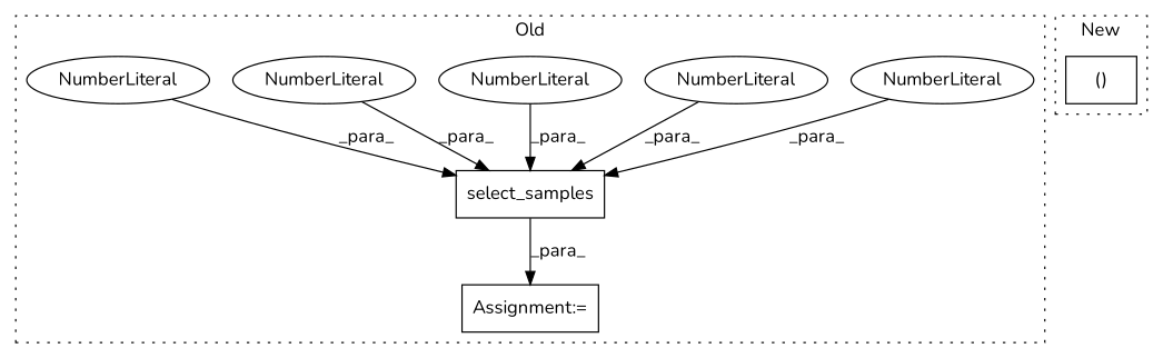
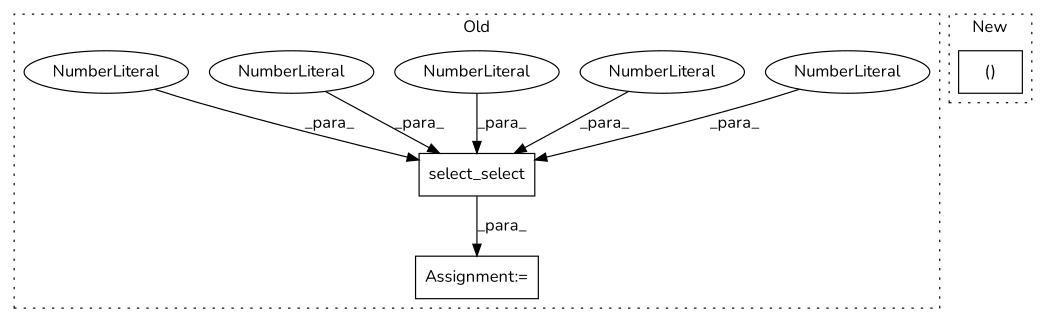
  digraph {
    fontname=Nunito
    node [a=34 l=1 shape=ellipse fontname=Nunito]
    edge [fontname=Nunito]
-   n1 [a=32 l="15,1" label=select_samples s="7920,7954" shape=box]
+   n1 [a=32 l="15,1" label=select_select s="7920,7954" shape=box]
    n2 [label=NumberLiteral s=7953]
    n3 [label=NumberLiteral s=7947]
    n4 [label=NumberLiteral s=7951]
    n5 [label=NumberLiteral s=7949]
    n6 [label=NumberLiteral s=7945]
    n7 [a=7 l=2 label="Assignment:=" s=7913 shape=box]
    n8 [a=106 l=17 label="()" s=7926 shape=box]
    subgraph cluster_1 {
      label=Old
      style=dotted
      n1
      n2
      n3
      n4
      n5
      n6
      n7
    }
    subgraph cluster_2 {
      label=New
      style=dotted
      n8
    }
    n1 -> n7 [label=_para_]
    n2 -> n1 [label=_para_]
    n3 -> n1 [label=_para_]
    n4 -> n1 [label=_para_]
    n5 -> n1 [label=_para_]
    n6 -> n1 [label=_para_]
  }
